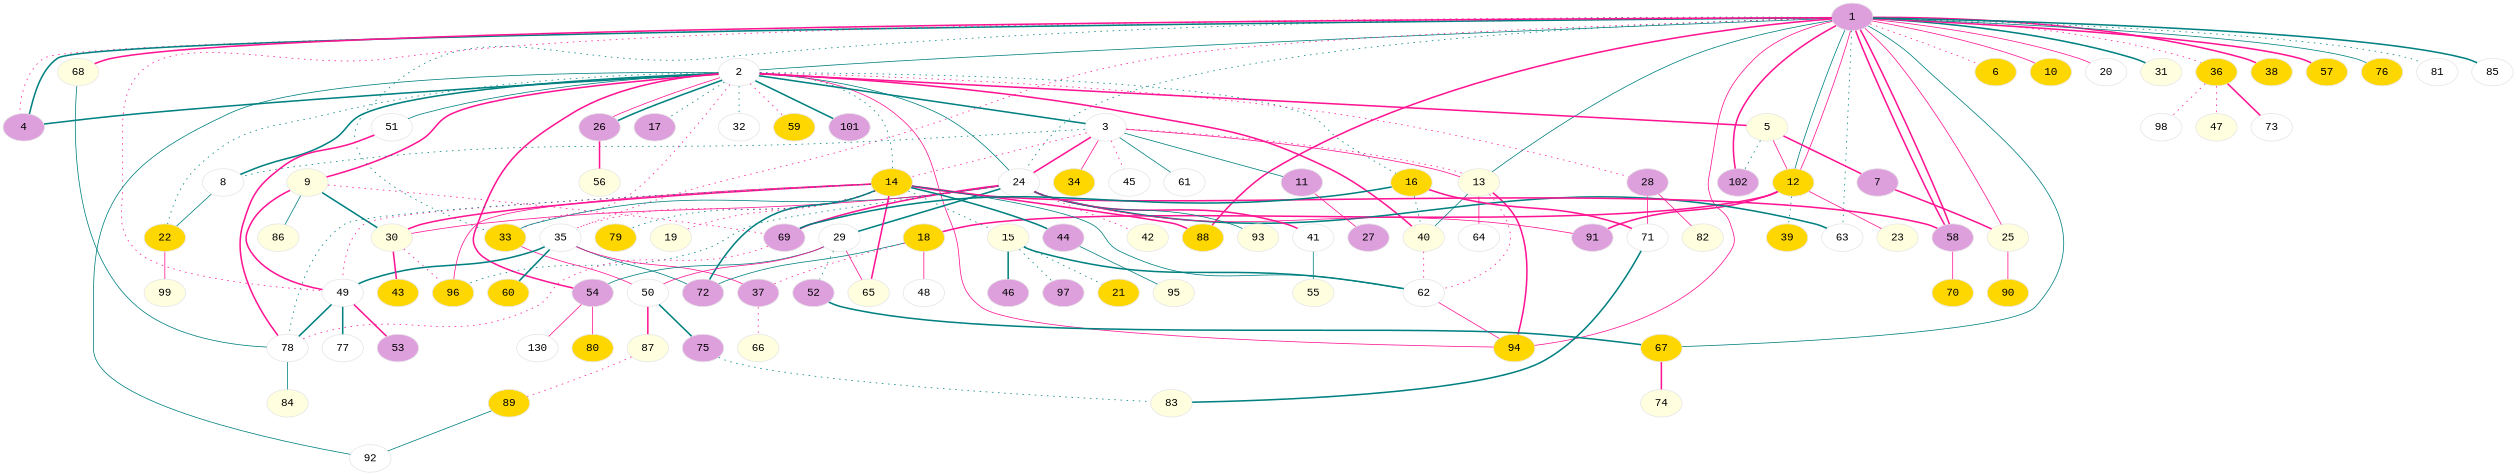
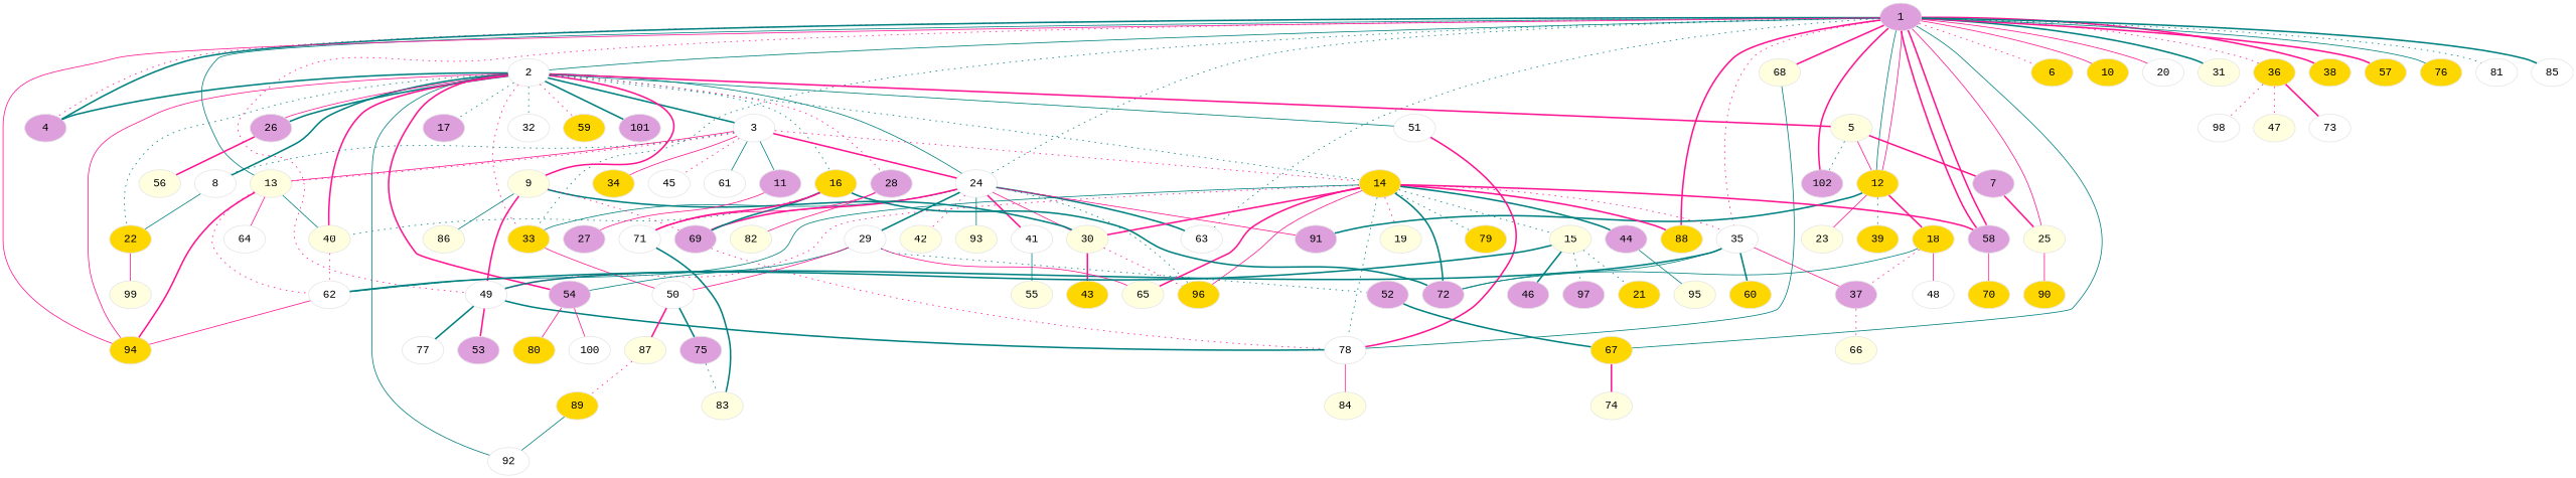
  graph {
    fontname="Liberation Mono"
    node [color=gray90 fillcolor=white fontname="Liberation Mono" style=filled]
    edge [color=deeppink fontname="Liberation Mono" style=bold]
    1 [fillcolor=plum]
    2
    4 [fillcolor=plum]
    6 [fillcolor=gold]
    10 [fillcolor=gold]
    12 [fillcolor=gold]
    13 [fillcolor=lightyellow]
    20
    24
    25 [fillcolor=lightyellow]
    31 [fillcolor=lightyellow]
    33 [fillcolor=gold]
    35
    36 [fillcolor=gold]
    38 [fillcolor=gold]
    49
    57 [fillcolor=gold]
    58 [fillcolor=plum]
    63
    67 [fillcolor=gold]
    68 [fillcolor=lightyellow]
    76 [fillcolor=gold]
    81
    85
    88 [fillcolor=gold]
    94 [fillcolor=gold]
    102 [fillcolor=plum]
    3
    5 [fillcolor=lightyellow]
    8
    9 [fillcolor=lightyellow]
    14 [fillcolor=gold]
    16 [fillcolor=gold]
    17 [fillcolor=plum]
    22 [fillcolor=gold]
    26 [fillcolor=plum]
    28 [fillcolor=plum]
    32
    40 [fillcolor=lightyellow]
    51
    54 [fillcolor=plum]
    59 [fillcolor=gold]
    92
    101 [fillcolor=plum]
    18 [fillcolor=gold]
    23 [fillcolor=lightyellow]
    39 [fillcolor=gold]
    91 [fillcolor=plum]
    62
    64
    30 [fillcolor=lightyellow]
    69 [fillcolor=plum]
    96 [fillcolor=gold]
    29
    41
    42 [fillcolor=lightyellow]
    93 [fillcolor=lightyellow]
    90 [fillcolor=gold]
    50
    72 [fillcolor=plum]
    37 [fillcolor=plum]
    60 [fillcolor=gold]
    47 [fillcolor=lightyellow]
    73
    98
    78
    53 [fillcolor=plum]
    77
    70 [fillcolor=gold]
    74 [fillcolor=lightyellow]
    11 [fillcolor=plum]
    34 [fillcolor=gold]
    45
    61
    7 [fillcolor=plum]
    86 [fillcolor=lightyellow]
    15 [fillcolor=lightyellow]
    19 [fillcolor=lightyellow]
    44 [fillcolor=plum]
    65 [fillcolor=lightyellow]
    79 [fillcolor=gold]
    71
    99 [fillcolor=lightyellow]
    56 [fillcolor=lightyellow]
    82 [fillcolor=lightyellow]
    80 [fillcolor=gold]
-   100 [label=130]
+   100
    84 [fillcolor=lightyellow]
    27 [fillcolor=plum]
    43 [fillcolor=gold]
    48
    21 [fillcolor=gold]
    46 [fillcolor=plum]
    97 [fillcolor=plum]
    95 [fillcolor=lightyellow]
    83 [fillcolor=lightyellow]
    66 [fillcolor=lightyellow]
    52 [fillcolor=plum]
    55 [fillcolor=lightyellow]
    75 [fillcolor=plum]
    87 [fillcolor=lightyellow]
    89 [fillcolor=gold]
    1 -- 2 [color=teal style=solid]
    1 -- 4 [style=dotted]
    1 -- 4 [color=teal]
    1 -- 6 [style=dotted]
    1 -- 10 [style=solid]
    1 -- 12 [color=teal style=solid]
    1 -- 12 [style=solid]
    1 -- 13 [color=teal style=solid]
    1 -- 20 [style=solid]
    1 -- 24 [color=teal style=dotted]
    1 -- 25 [style=solid]
    1 -- 31 [color=teal]
    1 -- 33 [color=teal style=dotted]
    1 -- 35 [style=dotted]
    1 -- 36 [style=dotted]
    1 -- 38
    1 -- 49 [style=dotted]
    1 -- 57
    1 -- 58
    1 -- 58
    1 -- 63 [color=teal style=dotted]
    1 -- 67 [color=teal style=solid]
    1 -- 68
    1 -- 76 [color=teal style=solid]
    1 -- 81 [color=teal style=dotted]
    1 -- 85 [color=teal]
    1 -- 88
    1 -- 94 [style=solid]
    1 -- 102
    2 -- 4 [color=teal]
    2 -- 24 [color=teal style=solid]
    2 -- 33 [style=dotted]
    2 -- 94 [style=solid]
    2 -- 3 [color=teal]
    2 -- 5
    2 -- 8 [color=teal]
    2 -- 9
    2 -- 14 [color=teal style=dotted]
    2 -- 16 [color=teal style=dotted]
    2 -- 17 [color=teal style=dotted]
    2 -- 22 [color=teal style=dotted]
    2 -- 26 [style=solid]
    2 -- 26 [color=teal]
    2 -- 28 [style=dotted]
    2 -- 32 [color=teal style=dotted]
    2 -- 40
    2 -- 51 [color=teal style=solid]
    2 -- 54
    2 -- 59 [style=dotted]
    2 -- 92 [color=teal style=solid]
    2 -- 101 [color=teal]
    12 -- 18
    12 -- 23 [style=solid]
    12 -- 39 [color=teal style=dotted]
-   12 -- 91
+   12 -- 91 [color=teal]
    13 -- 94
    13 -- 40 [color=teal style=solid]
    13 -- 62 [style=dotted]
    13 -- 64 [style=solid]
    24 -- 33 [color=teal style=solid]
    24 -- 63 [color=teal]
    24 -- 91 [style=solid]
    24 -- 30 [style=solid]
    24 -- 69
    24 -- 96 [color=teal style=dotted]
    24 -- 29 [color=teal]
    24 -- 41
    24 -- 42 [style=dotted]
    24 -- 93 [color=teal style=solid]
    25 -- 90 [style=solid]
    33 -- 50 [style=solid]
    35 -- 49 [color=teal]
    35 -- 72 [color=teal style=solid]
    35 -- 37 [style=solid]
    35 -- 60 [color=teal]
    36 -- 47 [style=dotted]
    36 -- 73
    36 -- 98 [style=dotted]
    49 -- 78 [color=teal]
    49 -- 53
    49 -- 77 [color=teal]
    58 -- 70 [style=solid]
    67 -- 74
    68 -- 78 [color=teal style=solid]
    3 -- 13 [style=solid]
    3 -- 13 [style=dotted]
    3 -- 24
    3 -- 8 [color=teal style=dotted]
    3 -- 14 [style=dotted]
    3 -- 11 [color=teal style=solid]
    3 -- 34 [style=solid]
    3 -- 45 [style=dotted]
    3 -- 61 [color=teal style=solid]
    5 -- 12 [style=solid]
    5 -- 102 [color=teal style=dotted]
    5 -- 7
    8 -- 22 [color=teal style=solid]
    9 -- 49
    9 -- 30 [color=teal]
    9 -- 69 [style=dotted]
    9 -- 86 [color=teal style=solid]
    14 -- 35 [style=dotted]
    14 -- 49 [style=dotted]
    14 -- 58
    14 -- 88
    14 -- 62 [color=teal style=solid]
    14 -- 30
    14 -- 96 [style=solid]
    14 -- 72 [color=teal]
    14 -- 78 [color=teal style=dotted]
    14 -- 15 [color=teal style=dotted]
    14 -- 19 [style=dotted]
    14 -- 44 [color=teal]
    14 -- 65
    14 -- 79 [color=teal style=dotted]
    16 -- 40 [color=teal style=dotted]
    16 -- 69 [color=teal]
+   16 -- 72 [color=teal]
    16 -- 71
    22 -- 99 [style=solid]
    26 -- 56
    28 -- 71 [style=solid]
    28 -- 82 [style=solid]
    40 -- 62 [style=dotted]
    51 -- 78
    54 -- 80 [style=solid]
    54 -- 100 [style=solid]
    18 -- 72 [color=teal style=solid]
    18 -- 37 [style=dotted]
    18 -- 48 [style=solid]
    62 -- 94 [style=solid]
    30 -- 96 [style=dotted]
    30 -- 43
    69 -- 78 [style=dotted]
    29 -- 54 [color=teal style=solid]
    29 -- 50 [style=solid]
    29 -- 65 [style=solid]
    29 -- 52 [color=teal style=dotted]
    41 -- 55 [color=teal style=solid]
    50 -- 75 [color=teal]
    50 -- 87
    37 -- 66 [style=dotted]
-   78 -- 84 [color=teal style=solid]
+   78 -- 84 [style=solid]
    11 -- 27 [style=solid]
    7 -- 25
    15 -- 62 [color=teal]
    15 -- 21 [color=teal style=dotted]
    15 -- 46 [color=teal]
    15 -- 97 [color=teal style=dotted]
    44 -- 95 [color=teal style=solid]
    71 -- 83 [color=teal]
    52 -- 67 [color=teal]
    75 -- 83 [color=teal style=dotted]
    87 -- 89 [style=dotted]
    89 -- 92 [color=teal style=solid]
  }
